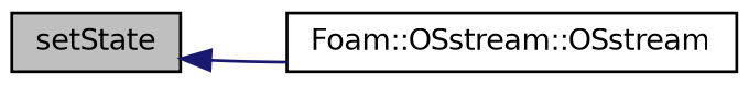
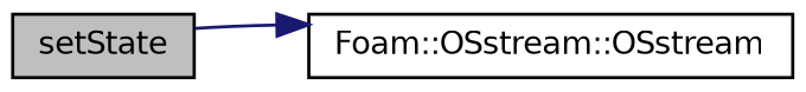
  digraph {
    rankdir=LR
    node [color=black fontname=Helvetica fontsize=10 shape=record]
    n1 [fillcolor=grey75 fontcolor=black height=0.2 label=setState style=filled width=0.4]
    n2 [height=0.2 label="Foam::OSstream::OSstream" width=0.4]
-   n1 -> n2 [color=midnightblue dir=back fontname=Helvetica fontsize=10 labelfontname=Helvetica labelfontsize=10 style=solid]
+   n2 -> n1 [color=midnightblue dir=back fontname=Helvetica fontsize=10 labelfontname=Helvetica labelfontsize=10 style=solid]
  }
